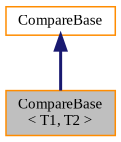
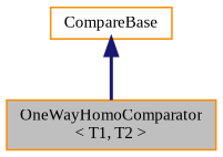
  digraph {
    fontname="Liberation Serif"
    node [color=darkorange fontname="Liberation Serif" fontsize=10 shape=record style=filled]
-   n1 [fillcolor=grey75 fontcolor=black height=0.2 label="CompareBase\l\< T1, T2 \>" width=0.4]
+   n1 [fillcolor=grey75 fontcolor=black height=0.2 label="OneWayHomoComparator\l\< T1, T2 \>" width=0.4]
    n2 [fillcolor=white height=0.2 label=CompareBase width=0.4]
    n2 -> n1 [color=midnightblue dir=back fontname="Liberation Serif" fontsize=10 labelfontname=Helvetica labelfontsize=10 style=bold]
  }
